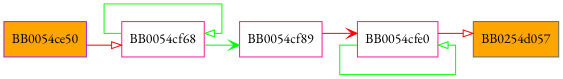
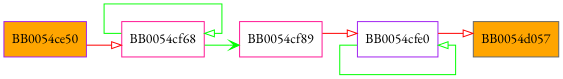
  digraph {
    fontname="EB Garamond"
    rankdir=LR
    splines=ortho
    node [color=purple fillcolor=white fontname="EB Garamond" shape=box style=filled]
    edge [arrowhead=onormal color=red fontname="EB Garamond"]
    n1 [fillcolor=orange label=BB0054ce50]
    BB0054cf68 [color=deeppink]
    BB0054cf89 [color=deeppink]
-   BB0054cfe0 [color=deeppink]
-   BB0054d057 [color=gray40 fillcolor=orange label=BB0254d057]
+   BB0054cfe0
+   BB0054d057 [color=gray40 fillcolor=orange]
    n1 -> BB0054cf68
    BB0054cf68 -> BB0054cf68 [color=green]
    BB0054cf68 -> BB0054cf89 [arrowhead=vee color=green]
-   BB0054cf89 -> BB0054cfe0 [arrowhead=vee]
+   BB0054cf89 -> BB0054cfe0
    BB0054cfe0 -> BB0054cfe0 [color=green]
    BB0054cfe0 -> BB0054d057
  }
